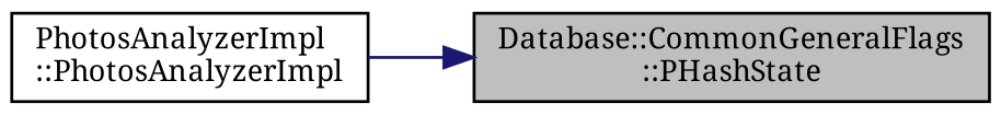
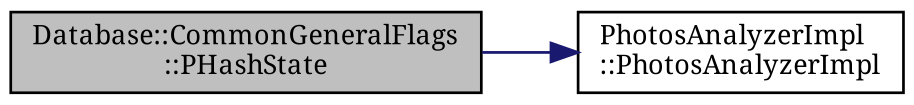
  digraph {
    rankdir=RL
    fontname="Noto Serif"
    node [color=black fontname="Noto Serif" fontsize=10 shape=record style=filled]
    n1 [fillcolor=grey75 fontcolor=black height=0.2 label="Database::CommonGeneralFlags\l::PHashState" width=0.4]
    n2 [fillcolor=white height=0.2 label="PhotosAnalyzerImpl\l::PhotosAnalyzerImpl" width=0.4]
-   n1 -> n2 [color=midnightblue dir=back fontname="Noto Serif" fontsize=10 labelfontname=Helvetica labelfontsize=10 style=solid]
+   n2 -> n1 [color=midnightblue dir=back fontname="Noto Serif" fontsize=10 labelfontname=Helvetica labelfontsize=10 style=solid]
  }
